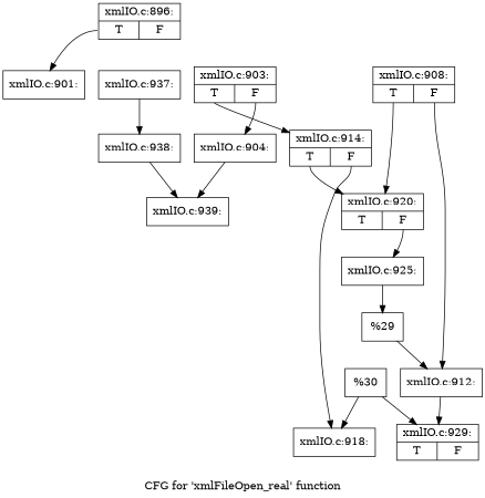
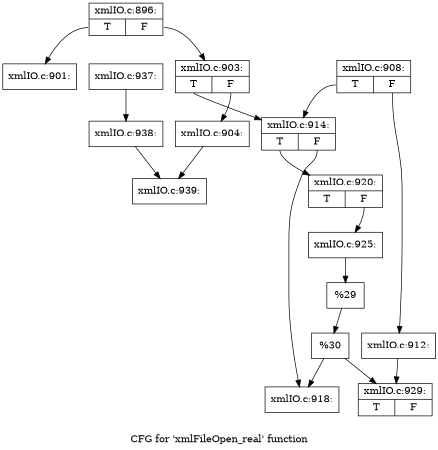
  digraph {
    label="CFG for 'xmlFileOpen_real' function"
    node [shape=record]
    n1 [label="{xmlIO.c:896:|{<s0>T|<s1>F}}"]
    n2 [label="{xmlIO.c:901:}"]
    n3 [label="{xmlIO.c:903:|{<s0>T|<s1>F}}"]
    n4 [label="{xmlIO.c:904:}"]
    n5 [label="{xmlIO.c:914:|{<s0>T|<s1>F}}"]
    n6 [label="{xmlIO.c:939:}"]
    n7 [label="{xmlIO.c:908:|{<s0>T|<s1>F}}"]
    n8 [label="{xmlIO.c:912:}"]
    n9 [label="{xmlIO.c:920:|{<s0>T|<s1>F}}"]
    n10 [label="{xmlIO.c:918:}"]
    n11 [label="{xmlIO.c:929:|{<s0>T|<s1>F}}"]
    n12 [label="{xmlIO.c:925:}"]
    n13 [label="{%29}"]
    n14 [label="{%30}"]
    n15 [label="{xmlIO.c:937:}"]
    n16 [label="{xmlIO.c:938:}"]
    n1 -> n2 [tailport=s0]
+   n1 -> n3 [tailport=s1]
    n3 -> n4 [tailport=s1]
    n3 -> n5 [tailport=s0]
    n4 -> n6
    n5 -> n9 [tailport=s0]
    n5 -> n10 [tailport=s1]
-   n7 -> n9 [tailport=s0]
+   n7 -> n5 [tailport=s0]
    n7 -> n8 [tailport=s1]
    n8 -> n11
    n9 -> n12 [tailport=s1]
    n12 -> n13
-   n13 -> n8
+   n13 -> n14
    n14 -> n10
    n14 -> n11
    n15 -> n16
    n16 -> n6
  }
